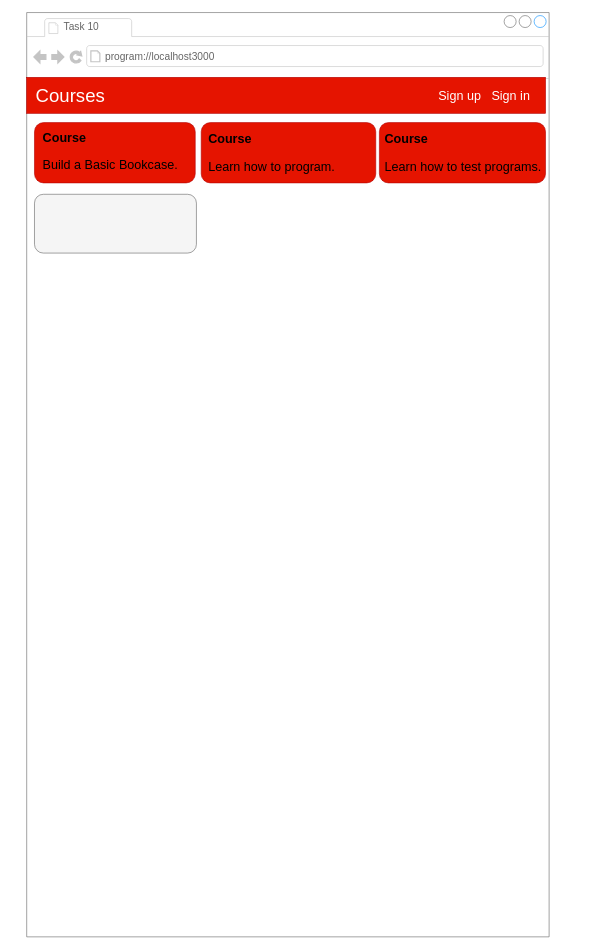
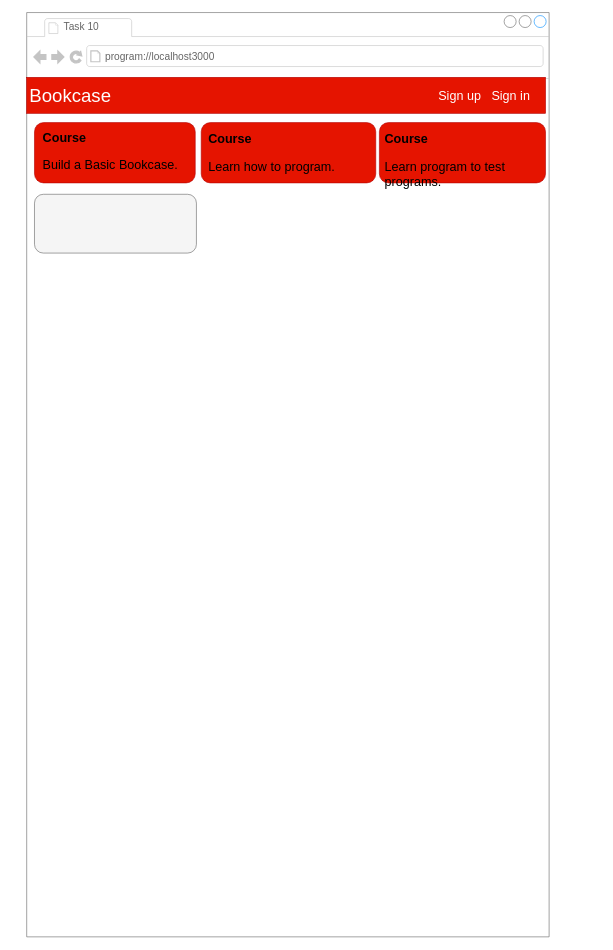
  <mxCell id="0" />
  <mxCell id="1" parent="0" />
  <mxCell id="2" value="" style="strokeWidth=1;shadow=0;dashed=0;align=center;html=1;shape=mxgraph.mockup.containers.browserWindow;rSize=0;strokeColor=#666666;strokeColor2=#008cff;strokeColor3=#c4c4c4;mainText=,;recursiveResize=0;" vertex="1" parent="1"><mxGeometry x="44" y="20" width="871" height="1541" as="geometry" /></mxCell>
  <mxCell id="3" value="Task 10" style="strokeWidth=1;shadow=0;dashed=0;align=center;html=1;shape=mxgraph.mockup.containers.anchor;fontSize=17;fontColor=#666666;align=left;" vertex="1" parent="2"><mxGeometry x="60" y="12" width="110" height="26" as="geometry" /></mxCell>
  <mxCell id="4" value="program://localhost3000" style="strokeWidth=1;shadow=0;dashed=0;align=center;html=1;shape=mxgraph.mockup.containers.anchor;rSize=0;fontSize=17;fontColor=#666666;align=left;" vertex="1" parent="2"><mxGeometry x="129" y="61" width="250" height="26" as="geometry" /></mxCell>
  <mxCell id="5" value="" style="rounded=0;whiteSpace=wrap;html=1;fillColor=#e51400;strokeColor=#B20000;fontColor=#ffffff;" vertex="1" parent="2"><mxGeometry y="108" width="865" height="60" as="geometry" /></mxCell>
- <mxCell id="6" value="&lt;font color=&quot;#ffffff&quot;&gt;&lt;span style=&quot;font-size: 31px&quot;&gt;Courses&lt;/span&gt;&lt;/font&gt;" style="text;html=1;strokeColor=none;fillColor=none;align=center;verticalAlign=middle;whiteSpace=wrap;rounded=0;" vertex="1" parent="2"><mxGeometry x="-24" y="103" width="194" height="70" as="geometry" /></mxCell>
+ <mxCell id="6" value="&lt;font color=&quot;#ffffff&quot;&gt;&lt;span style=&quot;font-size: 31px&quot;&gt;Bookcase&lt;/span&gt;&lt;/font&gt;" style="text;html=1;strokeColor=none;fillColor=none;align=center;verticalAlign=middle;whiteSpace=wrap;rounded=0;" vertex="1" parent="2"><mxGeometry x="-24" y="103" width="194" height="70" as="geometry" /></mxCell>
  <mxCell id="7" value="&lt;font color=&quot;#ffffff&quot; style=&quot;font-size: 21px&quot;&gt;Sign up&amp;nbsp; &amp;nbsp;Sign in&lt;/font&gt;" style="text;html=1;strokeColor=none;fillColor=none;align=center;verticalAlign=middle;whiteSpace=wrap;rounded=0;" vertex="1" parent="2"><mxGeometry x="570" y="92.5" width="386" height="91" as="geometry" /></mxCell>
  <mxCell id="8" value="" style="rounded=1;whiteSpace=wrap;html=1;fillColor=#e51400;strokeColor=#B20000;fontColor=#ffffff;" vertex="1" parent="2"><mxGeometry x="13" y="183.5" width="268" height="100.5" as="geometry" /></mxCell>
  <mxCell id="9" value="" style="rounded=1;whiteSpace=wrap;html=1;fillColor=#e51400;strokeColor=#B20000;fontColor=#ffffff;" vertex="1" parent="2"><mxGeometry x="291" y="183.5" width="291" height="100.5" as="geometry" /></mxCell>
  <mxCell id="10" value="" style="rounded=1;whiteSpace=wrap;html=1;fillColor=#e51400;strokeColor=#B20000;fontColor=#ffffff;" vertex="1" parent="2"><mxGeometry x="588" y="183.5" width="277" height="100.5" as="geometry" /></mxCell>
  <mxCell id="11" value="" style="rounded=1;whiteSpace=wrap;html=1;fillColor=#f5f5f5;strokeColor=#666666;fontColor=#333333;" vertex="1" parent="2"><mxGeometry x="13" y="303" width="270" height="98" as="geometry" /></mxCell>
  <mxCell id="12" value="&lt;h1 style=&quot;font-size: 21px&quot;&gt;Course&lt;/h1&gt;&lt;p style=&quot;font-size: 21px&quot;&gt;&lt;font style=&quot;font-size: 21px&quot;&gt;Build a Basic Bookcase.&lt;/font&gt;&lt;/p&gt;" style="text;html=1;strokeColor=none;fillColor=none;spacing=5;spacingTop=-20;whiteSpace=wrap;overflow=hidden;rounded=0;" vertex="1" parent="2"><mxGeometry x="22" y="192" width="275" height="120" as="geometry" /></mxCell>
  <mxCell id="13" value="&lt;h1 style=&quot;font-size: 21px&quot;&gt;Course&lt;/h1&gt;&lt;p style=&quot;font-size: 21px&quot;&gt;&lt;font style=&quot;font-size: 21px&quot;&gt;Learn how to program.&lt;/font&gt;&lt;/p&gt;" style="text;html=1;strokeColor=none;fillColor=none;spacing=5;spacingTop=-20;whiteSpace=wrap;overflow=hidden;rounded=0;" vertex="1" parent="2"><mxGeometry x="298" y="194" width="275" height="120" as="geometry" /></mxCell>
- <mxCell id="14" value="&lt;h1 style=&quot;font-size: 21px&quot;&gt;Course&lt;/h1&gt;&lt;p style=&quot;font-size: 21px&quot;&gt;&lt;font style=&quot;font-size: 21px&quot;&gt;Learn how to test programs.&lt;/font&gt;&lt;/p&gt;" style="text;html=1;strokeColor=none;fillColor=none;spacing=5;spacingTop=-20;whiteSpace=wrap;overflow=hidden;rounded=0;" vertex="1" parent="2"><mxGeometry x="592" y="194" width="275" height="120" as="geometry" /></mxCell>
+ <mxCell id="14" value="&lt;h1 style=&quot;font-size: 21px&quot;&gt;Course&lt;/h1&gt;&lt;p style=&quot;font-size: 21px&quot;&gt;&lt;font style=&quot;font-size: 21px&quot;&gt;Learn program to test programs.&lt;/font&gt;&lt;/p&gt;" style="text;html=1;strokeColor=none;fillColor=none;spacing=5;spacingTop=-20;whiteSpace=wrap;overflow=hidden;rounded=0;" vertex="1" parent="2"><mxGeometry x="592" y="194" width="275" height="120" as="geometry" /></mxCell>
